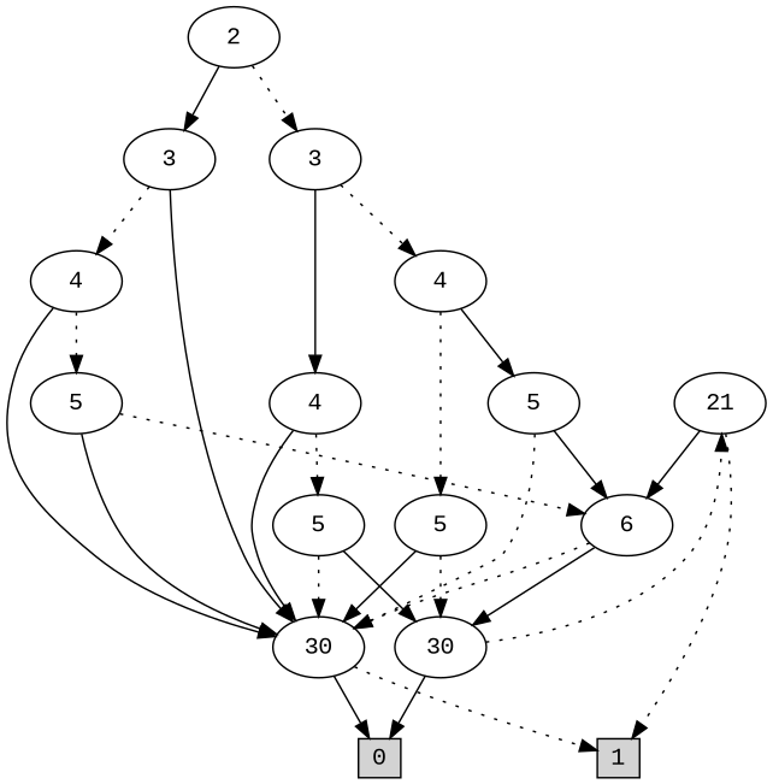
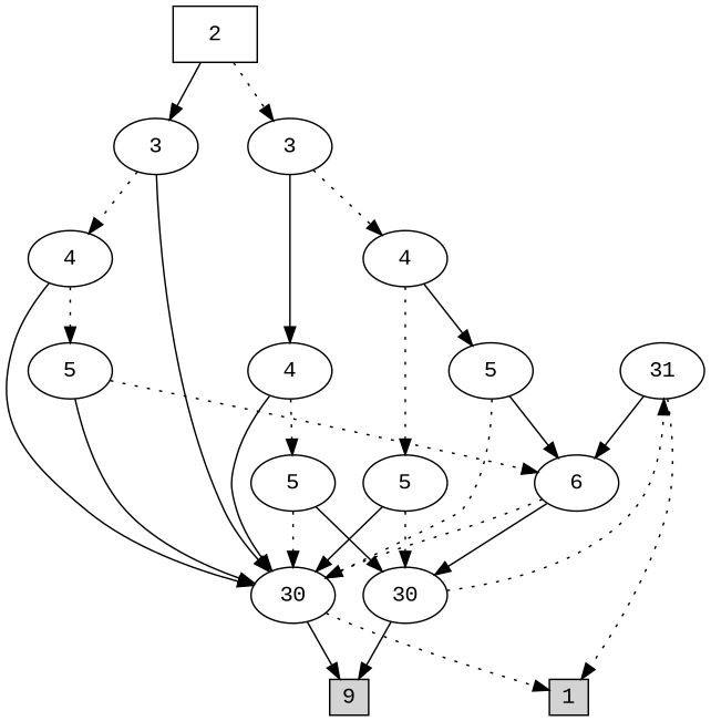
  digraph {
    fontname="Liberation Mono"
    node [fontname="Liberation Mono"]
    edge [fontname="Liberation Mono" style=dotted]
-   n1 [height=0.3 label=0 shape=box style=filled width=0.3]
+   n1 [height=0.3 label=9 shape=box style=filled width=0.3]
    n2 [height=0.3 label=1 shape=box style=filled width=0.3]
-   n3 [label=2]
+   n3 [label=2 shape=box]
    n4 [label=3]
    n5 [label=3]
    n6 [label=4]
    n7 [label=4]
    n8 [label=30]
    n9 [label=4]
    n10 [label=5]
    n11 [label=5]
    n12 [label=5]
    n13 [label=5]
    n14 [label=30]
    n15 [label=6]
-   n16 [label=21]
+   n16 [label=31]
    n3 -> n4
    n3 -> n5 [style=filled]
    n4 -> n6
    n4 -> n7 [style=filled]
    n5 -> n8 [style=filled]
    n5 -> n9
    n6 -> n10
    n6 -> n11 [style=filled]
    n7 -> n8 [style=filled]
    n7 -> n12
    n8 -> n1 [style=filled]
    n8 -> n2
    n9 -> n8 [style=filled]
    n9 -> n13
    n10 -> n8 [style=filled]
    n10 -> n14
    n11 -> n8
    n11 -> n15 [style=filled]
    n12 -> n8
    n12 -> n14 [style=filled]
    n13 -> n8 [style=filled]
    n13 -> n15
    n14 -> n1 [style=filled]
    n14 -> n16
    n15 -> n8
    n15 -> n14 [style=filled]
    n16 -> n2
    n16 -> n15 [style=filled]
  }
